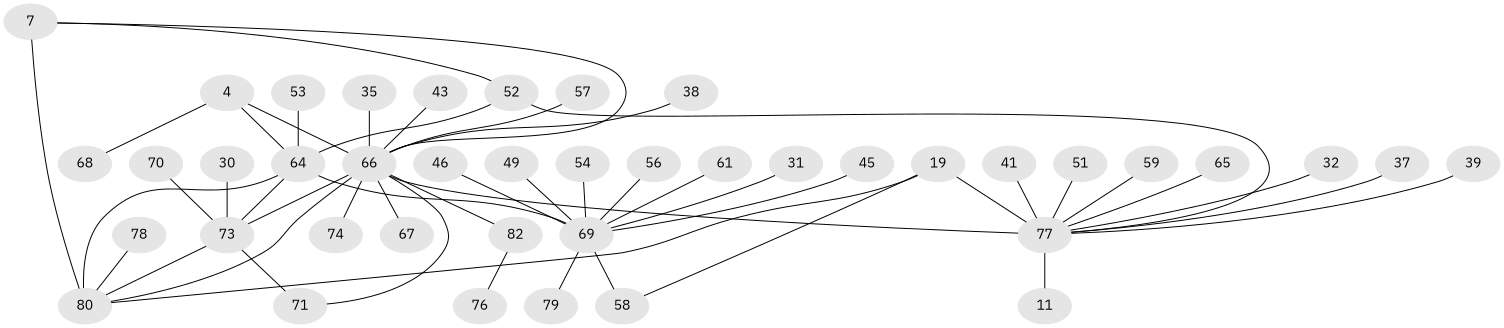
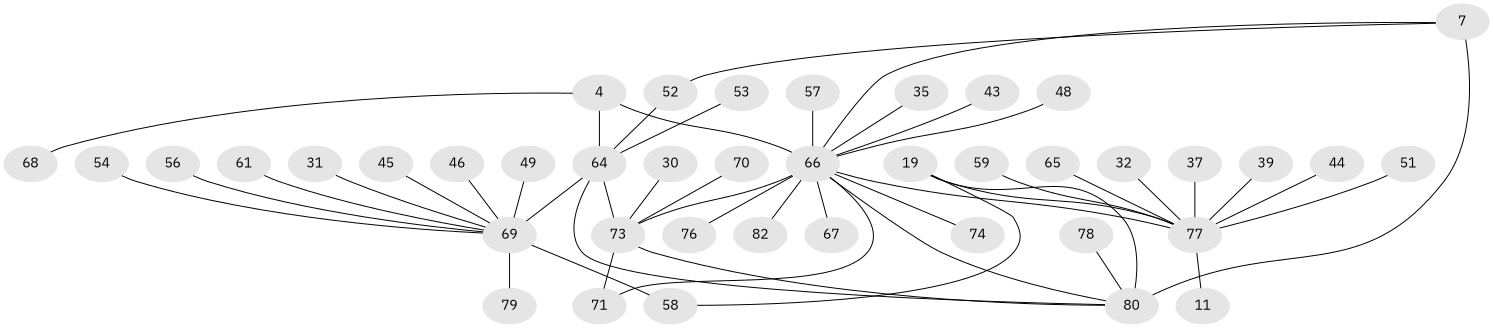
  graph {
    fontname="IBM Plex Sans"
    node [color=gray90 fontname="IBM Plex Sans" style=filled]
    edge [fontname="IBM Plex Sans"]
    4 [super="+2"]
    64 [super="+15+50"]
    66 [super="+63+3+28+33"]
    68
    80 [super="+75"]
    73 [super="+11"]
    69 [super="+16+22"]
    77 [super="+20+25"]
    67
    71 [super="+42"]
    74
    76
    82
    7 [super="+6"]
    52 [super="+36"]
    19 [super="+17"]
    58
    n18 [label=11 super="+21"]
    30
    79
    31
    32
    35
    37
    39
-   41
+   41 [label=44]
    43 [super="+27+38"]
    45
    46
-   48 [label=38]
+   48
    49
    51
    53
    54
    56
    57 [super="+47"]
    59 [super="+44"]
    61
    65 [super="+55+62"]
    70
    78
    4 -- 64
    4 -- 66 [weight=5]
    4 -- 68
    64 -- 80
    64 -- 73
    64 -- 69 [weight=4]
    66 -- 80
    66 -- 73 [weight=5]
    66 -- 77 [weight=2]
    66 -- 67
    66 -- 71
    66 -- 74
-   82 -- 76
+   66 -- 76
    66 -- 82
    73 -- 80
    73 -- 71
    69 -- 58 [weight=3]
    69 -- 79
    77 -- n18
    7 -- 66
    7 -- 80 [weight=4]
    7 -- 52
    52 -- 64
-   52 -- 77
    19 -- 80
    19 -- 77 [weight=4]
    19 -- 58
    30 -- 73
    31 -- 69
    32 -- 77
    35 -- 66
    37 -- 77
    39 -- 77
    41 -- 77
    43 -- 66
    45 -- 69
    46 -- 69
    48 -- 66
    49 -- 69
    51 -- 77
    53 -- 64
    54 -- 69
    56 -- 69
    57 -- 66
    59 -- 77
    61 -- 69
    65 -- 77
    70 -- 73
    78 -- 80
  }
